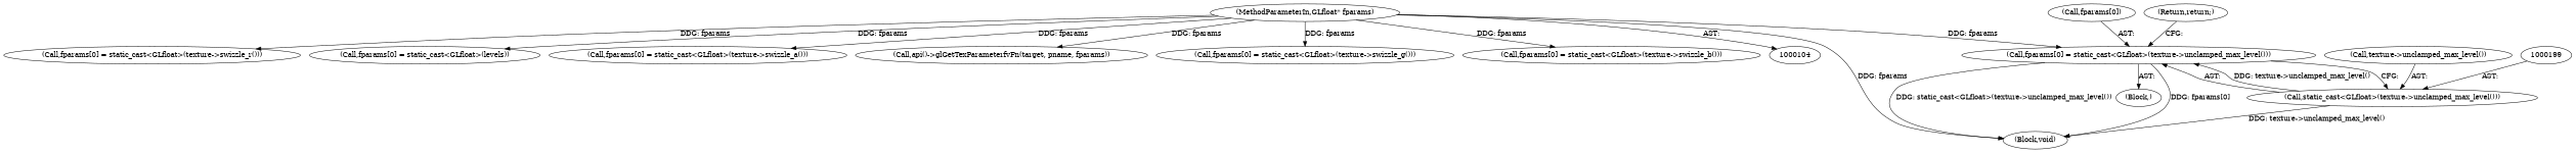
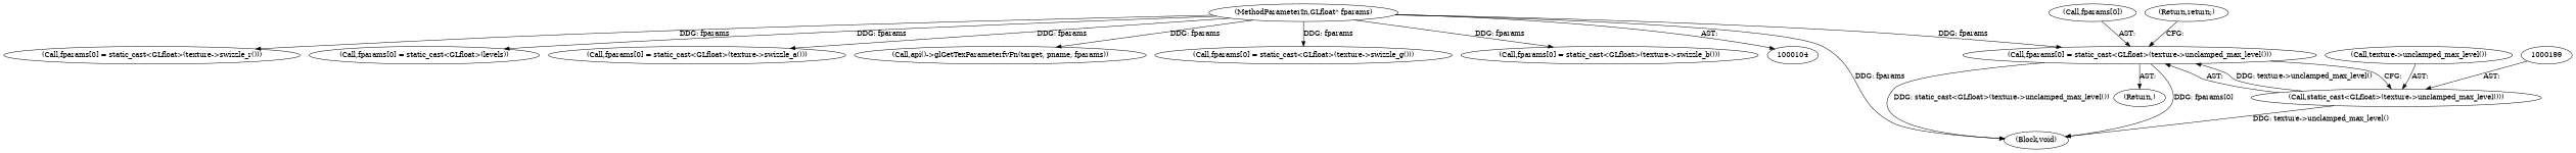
  digraph {
    fontname="DejaVu Serif"
    node [fontname="DejaVu Serif"]
    edge [fontname="DejaVu Serif"]
    n1 [label="(Call,fparams[0] = static_cast<GLfloat>(texture->unclamped_max_level()))"]
    n2 [label="(Call,static_cast<GLfloat>(texture->unclamped_max_level()))"]
-   n3 [label="(Block,)"]
+   n3 [label="(Return,)"]
    n4 [label="(Block,void)"]
    n5 [label="(Call,texture->unclamped_max_level())"]
    n6 [label="(MethodParameterIn,GLfloat* fparams)"]
    n7 [label="(Call,fparams[0] = static_cast<GLfloat>(texture->swizzle_r()))"]
    n8 [label="(Call,fparams[0] = static_cast<GLfloat>(levels))"]
    n9 [label="(Call,fparams[0] = static_cast<GLfloat>(texture->swizzle_a()))"]
    n10 [label="(Call,api()->glGetTexParameterfvFn(target, pname, fparams))"]
    n11 [label="(Call,fparams[0] = static_cast<GLfloat>(texture->swizzle_g()))"]
    n12 [label="(Call,fparams[0] = static_cast<GLfloat>(texture->swizzle_b()))"]
    1000104
    n14 [label="(Call,fparams[0])"]
    n15 [label="(Return,return;)"]
    1000199
    n1 -> n2 [label="CFG: "]
    n1 -> n3 [label="AST: "]
    n1 -> n4 [label="DDG: fparams[0]"]
    n1 -> n4 [label="DDG: static_cast<GLfloat>(texture->unclamped_max_level())"]
    n2 -> n1 [label="AST: "]
    n2 -> n1 [label="DDG: texture->unclamped_max_level()"]
    n2 -> n4 [label="DDG: texture->unclamped_max_level()"]
    n5 -> n2 [label="AST: "]
    n6 -> n1 [label="DDG: fparams"]
    n6 -> n4 [label="DDG: fparams"]
    n6 -> n7 [label="DDG: fparams"]
    n6 -> n8 [label="DDG: fparams"]
    n6 -> n9 [label="DDG: fparams"]
    n6 -> n10 [label="DDG: fparams"]
    n6 -> n11 [label="DDG: fparams"]
    n6 -> n12 [label="DDG: fparams"]
    n6 -> 1000104 [label="AST: "]
    n14 -> n1 [label="AST: "]
    n15 -> n1 [label="CFG: "]
    1000199 -> n2 [label="AST: "]
  }
